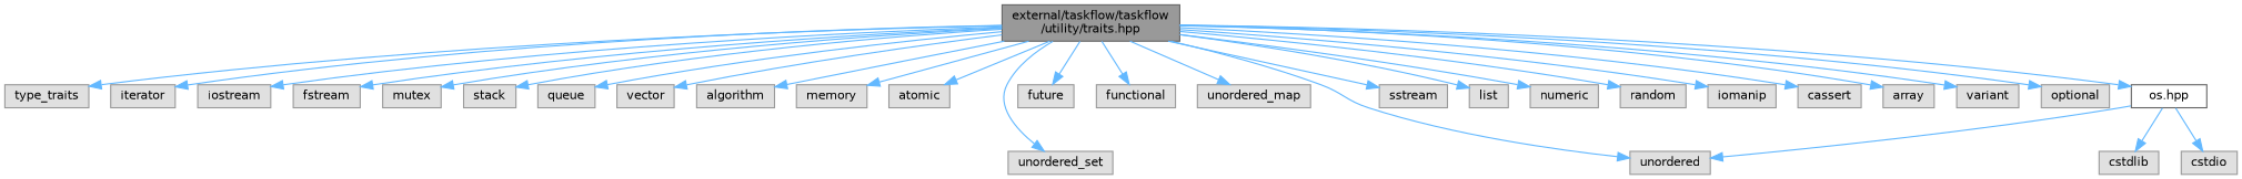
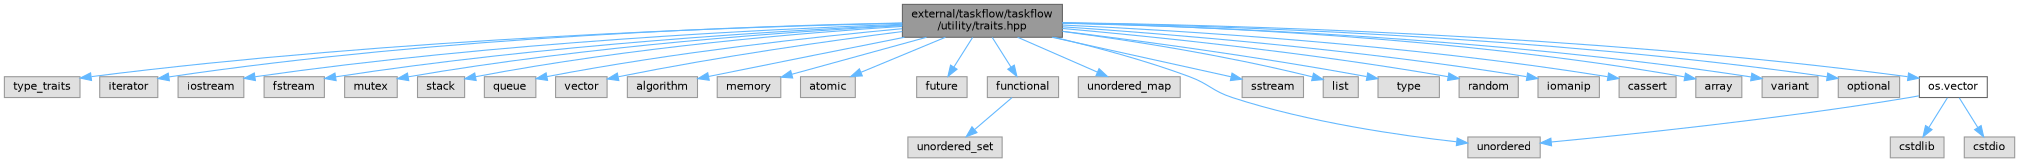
  digraph {
    node [color=grey60 fillcolor="#E0E0E0" fontname=Helvetica fontsize=10 shape=box style=filled]
    edge [color=steelblue1 fontname=Helvetica fontsize=10 labelfontname=Helvetica labelfontsize=10 style=solid]
    n1 [color=gray40 fillcolor=grey60 fontcolor=black height=0.2 label="external/taskflow/taskflow\l/utility/traits.hpp" width=0.4]
    n2 [height=0.2 label=type_traits width=0.4]
    n3 [height=0.2 label=iterator width=0.4]
    n4 [height=0.2 label=iostream width=0.4]
    n5 [height=0.2 label=fstream width=0.4]
    n6 [height=0.2 label=mutex width=0.4]
    n7 [height=0.2 label=stack width=0.4]
    n8 [height=0.2 label=queue width=0.4]
    n9 [height=0.2 label=vector width=0.4]
    n10 [height=0.2 label=algorithm width=0.4]
    n11 [height=0.2 label=memory width=0.4]
    n12 [height=0.2 label=atomic width=0.4]
    n13 [height=0.2 label=unordered width=0.4]
    n14 [height=0.2 label=future width=0.4]
    n15 [height=0.2 label=functional width=0.4]
    n16 [height=0.2 label=unordered_map width=0.4]
    n17 [height=0.2 label=unordered_set width=0.4]
    n18 [height=0.2 label=sstream width=0.4]
    n19 [height=0.2 label=list width=0.4]
-   n20 [height=0.2 label=numeric width=0.4]
+   n20 [height=0.2 label=type width=0.4]
    n21 [height=0.2 label=random width=0.4]
    n22 [height=0.2 label=iomanip width=0.4]
    n23 [height=0.2 label=cassert width=0.4]
    n24 [height=0.2 label=array width=0.4]
    n25 [height=0.2 label=variant width=0.4]
    n26 [height=0.2 label=optional width=0.4]
-   n27 [color=grey40 fillcolor=white height=0.2 label="os.hpp" width=0.4]
+   n27 [color=grey40 fillcolor=white height=0.2 label="os.vector" width=0.4]
    n28 [height=0.2 label=cstdlib width=0.4]
    n29 [height=0.2 label=cstdio width=0.4]
    n1 -> n2
    n1 -> n3
    n1 -> n4
    n1 -> n5
    n1 -> n6
    n1 -> n7
    n1 -> n8
    n1 -> n9
    n1 -> n10
    n1 -> n11
    n1 -> n12
    n1 -> n13
    n1 -> n14
    n1 -> n15
    n1 -> n16
-   n1 -> n17
+   n15 -> n17
    n1 -> n18
    n1 -> n19
    n1 -> n20
    n1 -> n21
    n1 -> n22
    n1 -> n23
    n1 -> n24
    n1 -> n25
    n1 -> n26
    n1 -> n27
    n27 -> n13
    n27 -> n28
    n27 -> n29
  }
